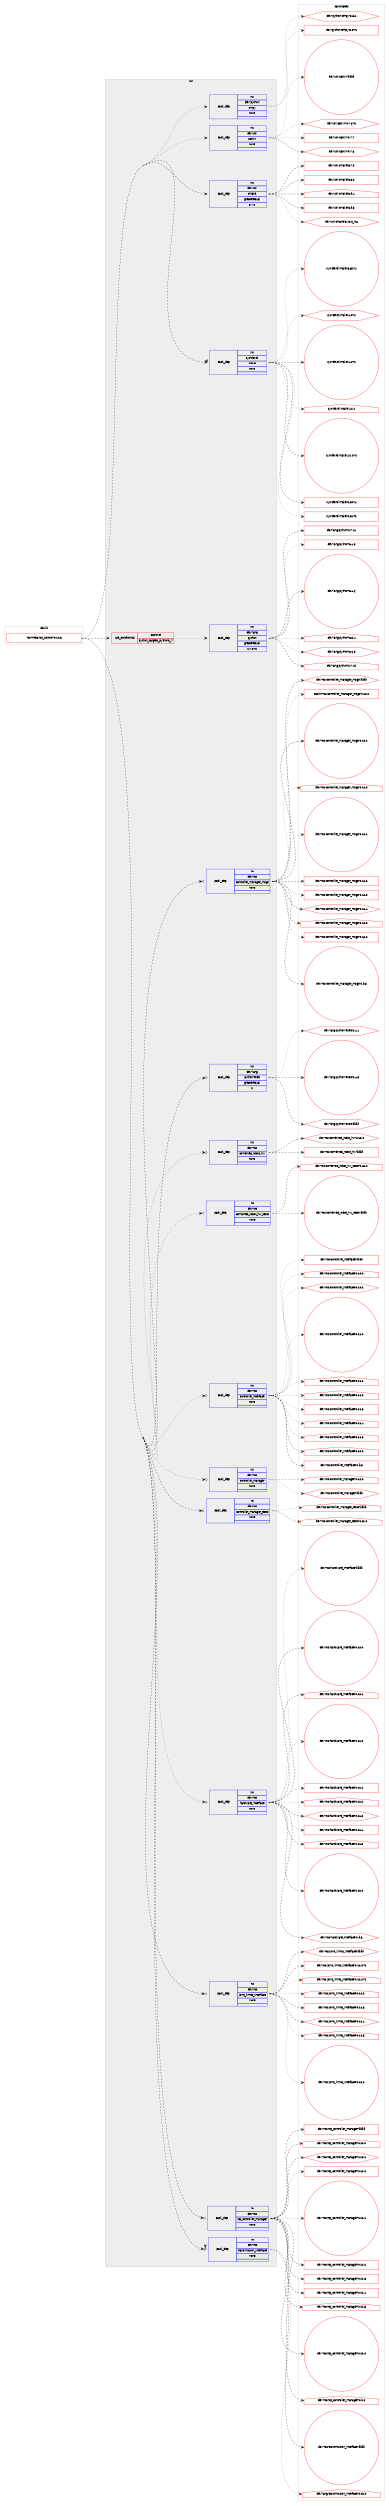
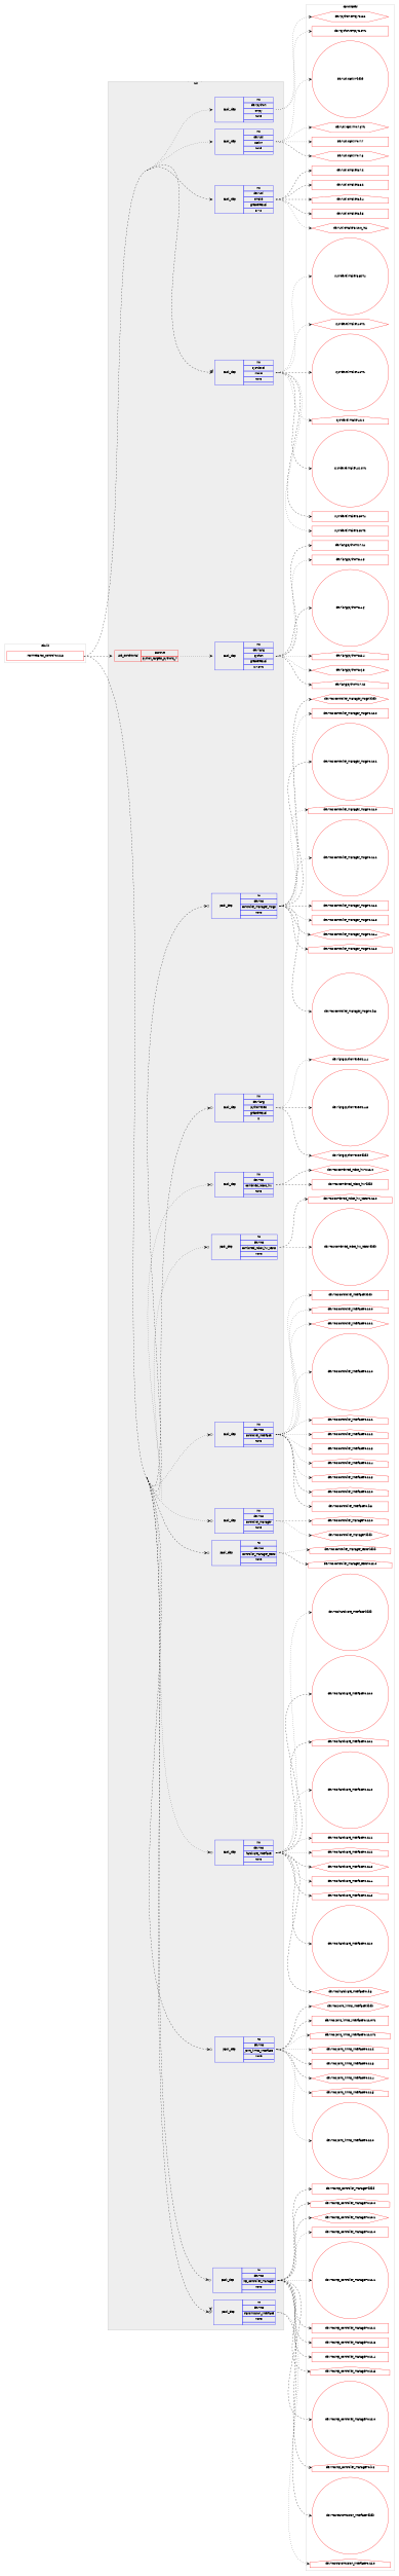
  digraph {
    compound=true
    concentrate=true
    fontname=Helvetica
    fontsize=10
    newrank=true
    rankdir=LR
    ranksep=1.5
    node [color=red fontname=Helvetica fontsize=10 shape=box]
    edge [arrowhead=vee headport=w style=dashed tailport=e weight=100]
    n1 [label="ros-meta/ros_control-0.11.3" width=4]
    n2 [color=blue label=<<TABLE BORDER="0" CELLBORDER="1" CELLSPACING="0" CELLPADDING="4" WIDTH="220"><TR><TD ROWSPAN="6" CELLPADDING="30">pack_dep</TD></TR><TR><TD WIDTH="110">no</TD></TR><TR><TD>dev-python</TD></TR><TR><TD>empy</TD></TR><TR><TD>none</TD></TR><TR><TD></TD></TR></TABLE>> shape=none]
    n3 [color=blue label=<<TABLE BORDER="0" CELLBORDER="1" CELLSPACING="0" CELLPADDING="4" WIDTH="220"><TR><TD ROWSPAN="6" CELLPADDING="30">pack_dep</TD></TR><TR><TD WIDTH="110">no</TD></TR><TR><TD>dev-util</TD></TR><TR><TD>catkin</TD></TR><TR><TD>none</TD></TR><TR><TD></TD></TR></TABLE>> shape=none]
    n4 [color=blue label=<<TABLE BORDER="0" CELLBORDER="1" CELLSPACING="0" CELLPADDING="4" WIDTH="220"><TR><TD ROWSPAN="6" CELLPADDING="30">pack_dep</TD></TR><TR><TD WIDTH="110">no</TD></TR><TR><TD>dev-util</TD></TR><TR><TD>cmake</TD></TR><TR><TD>greaterequal</TD></TR><TR><TD>3.7.2</TD></TR></TABLE>> shape=none]
    n5 [color=blue label=<<TABLE BORDER="0" CELLBORDER="1" CELLSPACING="0" CELLPADDING="4" WIDTH="220"><TR><TD ROWSPAN="6" CELLPADDING="30">pack_dep</TD></TR><TR><TD WIDTH="110">no</TD></TR><TR><TD>sys-devel</TD></TR><TR><TD>make</TD></TR><TR><TD>none</TD></TR><TR><TD></TD></TR></TABLE>> shape=none]
    n6 [color=blue label=<<TABLE BORDER="0" CELLBORDER="1" CELLSPACING="0" CELLPADDING="4" WIDTH="220"><TR><TD ROWSPAN="6" CELLPADDING="30">pack_dep</TD></TR><TR><TD WIDTH="110">no</TD></TR><TR><TD>dev-lang</TD></TR><TR><TD>python</TD></TR><TR><TD>greaterequal</TD></TR><TR><TD>2.7.5-r2</TD></TR></TABLE>> shape=none]
    n7 [label=<<TABLE BORDER="0" CELLBORDER="1" CELLSPACING="0" CELLPADDING="4"><TR><TD ROWSPAN="3" CELLPADDING="10">use_conditional</TD></TR><TR><TD>positive</TD></TR><TR><TD>python_targets_python2_7</TD></TR></TABLE>> shape=none]
    n8 [color=blue label=<<TABLE BORDER="0" CELLBORDER="1" CELLSPACING="0" CELLPADDING="4" WIDTH="220"><TR><TD ROWSPAN="6" CELLPADDING="30">pack_dep</TD></TR><TR><TD WIDTH="110">no</TD></TR><TR><TD>dev-ros</TD></TR><TR><TD>controller_manager_msgs</TD></TR><TR><TD>none</TD></TR><TR><TD></TD></TR></TABLE>> shape=none]
    n9 [color=blue label=<<TABLE BORDER="0" CELLBORDER="1" CELLSPACING="0" CELLPADDING="4" WIDTH="220"><TR><TD ROWSPAN="6" CELLPADDING="30">pack_dep</TD></TR><TR><TD WIDTH="110">no</TD></TR><TR><TD>dev-lang</TD></TR><TR><TD>python-exec</TD></TR><TR><TD>greaterequal</TD></TR><TR><TD>2</TD></TR></TABLE>> shape=none]
    n10 [color=blue label=<<TABLE BORDER="0" CELLBORDER="1" CELLSPACING="0" CELLPADDING="4" WIDTH="220"><TR><TD ROWSPAN="6" CELLPADDING="30">pack_dep</TD></TR><TR><TD WIDTH="110">no</TD></TR><TR><TD>dev-ros</TD></TR><TR><TD>combined_robot_hw</TD></TR><TR><TD>none</TD></TR><TR><TD></TD></TR></TABLE>> shape=none]
    n11 [color=blue label=<<TABLE BORDER="0" CELLBORDER="1" CELLSPACING="0" CELLPADDING="4" WIDTH="220"><TR><TD ROWSPAN="6" CELLPADDING="30">pack_dep</TD></TR><TR><TD WIDTH="110">no</TD></TR><TR><TD>dev-ros</TD></TR><TR><TD>combined_robot_hw_tests</TD></TR><TR><TD>none</TD></TR><TR><TD></TD></TR></TABLE>> shape=none]
    n12 [color=blue label=<<TABLE BORDER="0" CELLBORDER="1" CELLSPACING="0" CELLPADDING="4" WIDTH="220"><TR><TD ROWSPAN="6" CELLPADDING="30">pack_dep</TD></TR><TR><TD WIDTH="110">no</TD></TR><TR><TD>dev-ros</TD></TR><TR><TD>controller_interface</TD></TR><TR><TD>none</TD></TR><TR><TD></TD></TR></TABLE>> shape=none]
    n13 [color=blue label=<<TABLE BORDER="0" CELLBORDER="1" CELLSPACING="0" CELLPADDING="4" WIDTH="220"><TR><TD ROWSPAN="6" CELLPADDING="30">pack_dep</TD></TR><TR><TD WIDTH="110">no</TD></TR><TR><TD>dev-ros</TD></TR><TR><TD>controller_manager</TD></TR><TR><TD>none</TD></TR><TR><TD></TD></TR></TABLE>> shape=none]
    n14 [color=blue label=<<TABLE BORDER="0" CELLBORDER="1" CELLSPACING="0" CELLPADDING="4" WIDTH="220"><TR><TD ROWSPAN="6" CELLPADDING="30">pack_dep</TD></TR><TR><TD WIDTH="110">no</TD></TR><TR><TD>dev-ros</TD></TR><TR><TD>controller_manager_tests</TD></TR><TR><TD>none</TD></TR><TR><TD></TD></TR></TABLE>> shape=none]
    n15 [color=blue label=<<TABLE BORDER="0" CELLBORDER="1" CELLSPACING="0" CELLPADDING="4" WIDTH="220"><TR><TD ROWSPAN="6" CELLPADDING="30">pack_dep</TD></TR><TR><TD WIDTH="110">no</TD></TR><TR><TD>dev-ros</TD></TR><TR><TD>hardware_interface</TD></TR><TR><TD>none</TD></TR><TR><TD></TD></TR></TABLE>> shape=none]
    n16 [color=blue label=<<TABLE BORDER="0" CELLBORDER="1" CELLSPACING="0" CELLPADDING="4" WIDTH="220"><TR><TD ROWSPAN="6" CELLPADDING="30">pack_dep</TD></TR><TR><TD WIDTH="110">no</TD></TR><TR><TD>dev-ros</TD></TR><TR><TD>joint_limits_interface</TD></TR><TR><TD>none</TD></TR><TR><TD></TD></TR></TABLE>> shape=none]
    n17 [color=blue label=<<TABLE BORDER="0" CELLBORDER="1" CELLSPACING="0" CELLPADDING="4" WIDTH="220"><TR><TD ROWSPAN="6" CELLPADDING="30">pack_dep</TD></TR><TR><TD WIDTH="110">no</TD></TR><TR><TD>dev-ros</TD></TR><TR><TD>rqt_controller_manager</TD></TR><TR><TD>none</TD></TR><TR><TD></TD></TR></TABLE>> shape=none]
    n18 [color=blue label=<<TABLE BORDER="0" CELLBORDER="1" CELLSPACING="0" CELLPADDING="4" WIDTH="220"><TR><TD ROWSPAN="6" CELLPADDING="30">pack_dep</TD></TR><TR><TD WIDTH="110">no</TD></TR><TR><TD>dev-ros</TD></TR><TR><TD>transmission_interface</TD></TR><TR><TD>none</TD></TR><TR><TD></TD></TR></TABLE>> shape=none]
    n19 [label="dev-python/empy-3.3-r1" width=4]
    n20 [label="dev-python/empy-3.3.2" shape=hexagon width=4]
    n21 [label="dev-util/catkin-0.7.6-r1" shape=hexagon width=4]
    n22 [label="dev-util/catkin-0.7.7" width=4]
    n23 [label="dev-util/catkin-0.7.8" shape=hexagon width=4]
    n24 [label="dev-util/catkin-9999" shape=circle width=4]
    n25 [label="dev-util/cmake-3.10.0_rc4" shape=hexagon width=4]
    n26 [label="dev-util/cmake-3.7.2" width=4]
    n27 [label="dev-util/cmake-3.8.2" width=4]
    n28 [label="dev-util/cmake-3.9.4" shape=house width=4]
    n29 [label="dev-util/cmake-3.9.5" width=4]
    n30 [label="sys-devel/make-3.80-r4" width=4]
    n31 [label="sys-devel/make-3.81-r2" width=4]
    n32 [label="sys-devel/make-3.82-r4" shape=circle width=4]
    n33 [label="sys-devel/make-4.0-r1" shape=hexagon width=4]
    n34 [label="sys-devel/make-4.1-r1" shape=circle width=4]
    n35 [label="sys-devel/make-4.2.1" shape=house width=4]
    n36 [label="sys-devel/make-4.2.1-r1" shape=circle width=4]
    n37 [label="dev-lang/python-2.7.12" shape=house width=4]
    n38 [label="dev-lang/python-2.7.14" width=4]
    n39 [label="dev-lang/python-3.4.5" width=4]
    n40 [label="dev-lang/python-3.4.6" shape=circle width=4]
    n41 [label="dev-lang/python-3.5.4" shape=house width=4]
    n42 [label="dev-lang/python-3.6.3" shape=hexagon width=4]
    n43 [label="dev-lang/python-exec-2.4.4" shape=hexagon width=4]
    n44 [label="dev-lang/python-exec-2.4.5" shape=circle width=4]
    n45 [label="dev-lang/python-exec-9999" shape=hexagon width=4]
    n46 [label="dev-ros/combined_robot_hw-0.12.0" shape=hexagon width=4]
    n47 [label="dev-ros/combined_robot_hw-9999" width=4]
    n48 [label="dev-ros/combined_robot_hw_tests-0.12.0" shape=house width=4]
    n49 [label="dev-ros/combined_robot_hw_tests-9999" shape=circle width=4]
    n50 [label="dev-ros/controller_interface-0.10.0" shape=house width=4]
    n51 [label="dev-ros/controller_interface-0.10.1" shape=hexagon width=4]
    n52 [label="dev-ros/controller_interface-0.11.0" shape=circle width=4]
    n53 [label="dev-ros/controller_interface-0.11.1" shape=house width=4]
    n54 [label="dev-ros/controller_interface-0.11.2" shape=house width=4]
    n55 [label="dev-ros/controller_interface-0.11.3" width=4]
    n56 [label="dev-ros/controller_interface-0.11.4" shape=house width=4]
    n57 [label="dev-ros/controller_interface-0.11.5" shape=house width=4]
    n58 [label="dev-ros/controller_interface-0.12.0" shape=house width=4]
    n59 [label="dev-ros/controller_interface-0.9.3" width=4]
    n60 [label="dev-ros/controller_interface-9999" width=4]
    n61 [label="dev-ros/controller_manager-0.12.0" shape=house width=4]
    n62 [label="dev-ros/controller_manager-9999" shape=hexagon width=4]
-   n63 [label="catkin-ros/controller_manager_msgs-0.10.0" width=4]
+   n63 [label="dev-ros/controller_manager_msgs-0.10.0" width=4]
    n64 [label="dev-ros/controller_manager_msgs-0.10.1" shape=circle width=4]
    n65 [label="dev-ros/controller_manager_msgs-0.11.0" shape=house width=4]
    n66 [label="dev-ros/controller_manager_msgs-0.11.1" shape=circle width=4]
    n67 [label="dev-ros/controller_manager_msgs-0.11.2" width=4]
    n68 [label="dev-ros/controller_manager_msgs-0.11.3" width=4]
    n69 [label="dev-ros/controller_manager_msgs-0.11.4" shape=hexagon width=4]
    n70 [label="dev-ros/controller_manager_msgs-0.11.5" shape=house width=4]
-   n71 [label="dev-ros/controller_manager_msgs-0.12.0" width=4]
    n72 [label="dev-ros/controller_manager_msgs-0.9.3" shape=circle width=4]
    n73 [label="dev-ros/controller_manager_msgs-9999" shape=hexagon width=4]
    n74 [label="dev-ros/controller_manager_tests-0.12.0" shape=house width=4]
    n75 [label="dev-ros/controller_manager_tests-9999" shape=house width=4]
    n76 [label="dev-ros/hardware_interface-0.10.0" shape=circle width=4]
    n77 [label="dev-ros/hardware_interface-0.10.1" shape=house width=4]
    n78 [label="dev-ros/hardware_interface-0.11.0" shape=circle width=4]
    n79 [label="dev-ros/hardware_interface-0.11.1" width=4]
    n80 [label="dev-ros/hardware_interface-0.11.2" shape=house width=4]
    n81 [label="dev-ros/hardware_interface-0.11.3" shape=hexagon width=4]
    n82 [label="dev-ros/hardware_interface-0.11.4" width=4]
    n83 [label="dev-ros/hardware_interface-0.11.5" shape=house width=4]
    n84 [label="dev-ros/hardware_interface-0.12.0" shape=circle width=4]
    n85 [label="dev-ros/hardware_interface-0.9.3" shape=hexagon width=4]
    n86 [label="dev-ros/hardware_interface-9999" shape=circle width=4]
    n87 [label="dev-ros/joint_limits_interface-0.11.0-r1" width=4]
    n88 [label="dev-ros/joint_limits_interface-0.11.1-r1" shape=house width=4]
    n89 [label="dev-ros/joint_limits_interface-0.11.2" shape=house width=4]
    n90 [label="dev-ros/joint_limits_interface-0.11.3" width=4]
    n91 [label="dev-ros/joint_limits_interface-0.11.4" shape=hexagon width=4]
    n92 [label="dev-ros/joint_limits_interface-0.11.5" shape=house width=4]
    n93 [label="dev-ros/joint_limits_interface-0.12.0" shape=circle width=4]
    n94 [label="dev-ros/joint_limits_interface-9999" shape=hexagon width=4]
    n95 [label="dev-ros/rqt_controller_manager-0.10.0" shape=house width=4]
    n96 [label="dev-ros/rqt_controller_manager-0.10.1" shape=hexagon width=4]
    n97 [label="dev-ros/rqt_controller_manager-0.11.0" width=4]
    n98 [label="dev-ros/rqt_controller_manager-0.11.1" shape=circle width=4]
    n99 [label="dev-ros/rqt_controller_manager-0.11.2" width=4]
    n100 [label="dev-ros/rqt_controller_manager-0.11.3" width=4]
    n101 [label="dev-ros/rqt_controller_manager-0.11.4" width=4]
    n102 [label="dev-ros/rqt_controller_manager-0.11.5" shape=house width=4]
    n103 [label="dev-ros/rqt_controller_manager-0.12.0" shape=circle width=4]
    n104 [label="dev-ros/rqt_controller_manager-0.9.3" shape=house width=4]
    n105 [label="dev-ros/rqt_controller_manager-9999" width=4]
-   n106 [label="dev-lang/transmission_interface-0.12.0" shape=house width=4]
+   n106 [label="dev-ros/transmission_interface-0.12.0" shape=house width=4]
    n107 [label="dev-ros/transmission_interface-9999" shape=circle width=4]
    subgraph cluster_1 {
      color=gray
      label=<<i>ebuild</i>>
      rank=same
      n1
    }
    subgraph cluster_2 {
      color=gray
      label=<<i>dependencies</i>>
      subgraph cluster_3 {
        color=gray
        fillcolor="#eeeeee"
        label=<<i>compile</i>>
        style=filled
        subgraph sub_4 {
          color=gray
          fillcolor="#eeeeee"
          label=<<i>compile</i>>
          style=filled
          n2
        }
        subgraph sub_5 {
          color=gray
          fillcolor="#eeeeee"
          label=<<i>compile</i>>
          style=filled
          n3
        }
        subgraph sub_6 {
          color=gray
          fillcolor="#eeeeee"
          label=<<i>compile</i>>
          style=filled
          n4
        }
        subgraph sub_7 {
          color=gray
          fillcolor="#eeeeee"
          label=<<i>compile</i>>
          style=filled
          n5
        }
      }
      subgraph cluster_8 {
        color=gray
        fillcolor="#eeeeee"
        label=<<i>compile and run</i>>
        style=filled
        subgraph sub_9 {
          color=gray
          fillcolor="#eeeeee"
          label=<<i>compile and run</i>>
          style=filled
          n7
          subgraph sub_10 {
            color=gray
            fillcolor="#eeeeee"
            label=<<i>compile and run</i>>
            style=filled
            n6
          }
        }
        subgraph sub_11 {
          color=gray
          fillcolor="#eeeeee"
          label=<<i>compile and run</i>>
          style=filled
          n8
        }
        subgraph sub_12 {
          color=gray
          fillcolor="#eeeeee"
          label=<<i>compile and run</i>>
          style=filled
          n9
        }
        subgraph sub_13 {
          color=gray
          fillcolor="#eeeeee"
          label=<<i>compile and run</i>>
          style=filled
          n10
        }
        subgraph sub_14 {
          color=gray
          fillcolor="#eeeeee"
          label=<<i>compile and run</i>>
          style=filled
          n11
        }
        subgraph sub_15 {
          color=gray
          fillcolor="#eeeeee"
          label=<<i>compile and run</i>>
          style=filled
          n12
        }
        subgraph sub_16 {
          color=gray
          fillcolor="#eeeeee"
          label=<<i>compile and run</i>>
          style=filled
          n13
        }
        subgraph sub_17 {
          color=gray
          fillcolor="#eeeeee"
          label=<<i>compile and run</i>>
          style=filled
          n14
        }
        subgraph sub_18 {
          color=gray
          fillcolor="#eeeeee"
          label=<<i>compile and run</i>>
          style=filled
          n15
        }
        subgraph sub_19 {
          color=gray
          fillcolor="#eeeeee"
          label=<<i>compile and run</i>>
          style=filled
          n16
        }
        subgraph sub_20 {
          color=gray
          fillcolor="#eeeeee"
          label=<<i>compile and run</i>>
          style=filled
          n17
        }
        subgraph sub_21 {
          color=gray
          fillcolor="#eeeeee"
          label=<<i>compile and run</i>>
          style=filled
          n18
        }
      }
      subgraph cluster_22 {
        color=gray
        fillcolor="#eeeeee"
        label=<<i>run</i>>
        style=filled
      }
    }
    subgraph cluster_23 {
      color=gray
      label=<<i>candidates</i>>
      rank=same
      subgraph sub_24 {
        color=black
        label=<<i>candidates</i>>
        nodesep=1
        rank=same
        n19
        n20
      }
      subgraph sub_25 {
        color=black
        label=<<i>candidates</i>>
        nodesep=1
        rank=same
        n21
        n22
        n23
        n24
      }
      subgraph sub_26 {
        color=black
        label=<<i>candidates</i>>
        nodesep=1
        rank=same
        n25
        n26
        n27
        n28
        n29
      }
      subgraph sub_27 {
        color=black
        label=<<i>candidates</i>>
        nodesep=1
        rank=same
        n30
        n31
        n32
        n33
        n34
        n35
        n36
      }
      subgraph sub_28 {
        color=black
        label=<<i>candidates</i>>
        nodesep=1
        rank=same
        n37
        n38
        n39
        n40
        n41
        n42
      }
      subgraph sub_29 {
        color=black
        label=<<i>candidates</i>>
        nodesep=1
        rank=same
        n43
        n44
        n45
      }
      subgraph sub_30 {
        color=black
        label=<<i>candidates</i>>
        nodesep=1
        rank=same
        n46
        n47
      }
      subgraph sub_31 {
        color=black
        label=<<i>candidates</i>>
        nodesep=1
        rank=same
        n48
        n49
      }
      subgraph sub_32 {
        color=black
        label=<<i>candidates</i>>
        nodesep=1
        rank=same
        n50
        n51
        n52
        n53
        n54
        n55
        n56
        n57
        n58
        n59
        n60
      }
      subgraph sub_33 {
        color=black
        label=<<i>candidates</i>>
        nodesep=1
        rank=same
        n61
        n62
      }
      subgraph sub_34 {
        color=black
        label=<<i>candidates</i>>
        nodesep=1
        rank=same
        n63
        n64
        n65
        n66
        n67
        n68
        n69
        n70
-       n71
        n72
        n73
      }
      subgraph sub_35 {
        color=black
        label=<<i>candidates</i>>
        nodesep=1
        rank=same
        n74
        n75
      }
      subgraph sub_36 {
        color=black
        label=<<i>candidates</i>>
        nodesep=1
        rank=same
        n76
        n77
        n78
        n79
        n80
        n81
        n82
        n83
        n84
        n85
        n86
      }
      subgraph sub_37 {
        color=black
        label=<<i>candidates</i>>
        nodesep=1
        rank=same
        n87
        n88
        n89
        n90
        n91
        n92
        n93
        n94
      }
      subgraph sub_38 {
        color=black
        label=<<i>candidates</i>>
        nodesep=1
        rank=same
        n95
        n96
        n97
        n98
        n99
        n100
        n101
        n102
        n103
        n104
        n105
      }
      subgraph sub_39 {
        color=black
        label=<<i>candidates</i>>
        nodesep=1
        rank=same
        n106
        n107
      }
    }
    n1 -> n2 [style=dotted weight=20]
    n1 -> n3 [style=dotted weight=20]
    n1 -> n4 [weight=20]
    n1 -> n5 [weight=20]
    n1 -> n7 [weight=20]
    n1 -> n8 [arrowhead=odotvee weight=20]
    n1 -> n9 [arrowhead=odotvee weight=20]
    n1 -> n10 [arrowhead=odotvee style=dotted weight=20]
    n1 -> n11 [arrowhead=odotvee style=dotted weight=20]
    n1 -> n12 [arrowhead=odotvee style=dotted weight=20]
    n1 -> n13 [arrowhead=odotvee style=dotted weight=20]
    n1 -> n14 [arrowhead=odotvee weight=20]
    n1 -> n15 [arrowhead=odotvee style=dotted weight=20]
    n1 -> n16 [arrowhead=odotvee weight=20]
    n1 -> n17 [arrowhead=odotvee weight=20]
    n1 -> n18 [arrowhead=odotvee weight=20]
    n2 -> n19 [style=dotted]
    n2 -> n20 [style=dotted]
    n3 -> n21 [style=dotted]
    n3 -> n22 [style=dotted]
    n3 -> n23
    n3 -> n24 [style=dotted]
    n4 -> n25 [style=dotted]
    n4 -> n26
    n4 -> n27
    n4 -> n28
    n4 -> n29
    n5 -> n30
    n5 -> n31 [style=dotted]
    n5 -> n32 [style=dotted]
    n5 -> n33 [style=dotted]
    n5 -> n34
    n5 -> n35 [style=dotted]
    n5 -> n36
    n6 -> n37
    n6 -> n38
    n6 -> n39 [style=dotted]
    n6 -> n40
    n6 -> n41 [style=dotted]
    n6 -> n42 [style=dotted]
    n7 -> n6 [style=dotted weight=20]
    n8 -> n63 [style=dotted]
    n8 -> n64
    n8 -> n65 [style=dotted]
    n8 -> n66 [style=dotted]
    n8 -> n67
    n8 -> n68 [style=dotted]
    n8 -> n69
    n8 -> n70
-   n8 -> n71 [style=dotted]
    n8 -> n72
    n8 -> n73
    n9 -> n43 [style=dotted]
    n9 -> n44
    n9 -> n45
    n10 -> n46
    n10 -> n47
    n11 -> n48
    n11 -> n49
    n12 -> n50 [style=dotted]
    n12 -> n51 [style=dotted]
    n12 -> n52 [style=dotted]
    n12 -> n53 [style=dotted]
    n12 -> n54 [style=dotted]
    n12 -> n55 [style=dotted]
    n12 -> n56 [style=dotted]
    n12 -> n57 [style=dotted]
    n12 -> n58
    n12 -> n59
    n12 -> n60 [style=dotted]
    n13 -> n61
    n13 -> n62 [style=dotted]
    n14 -> n74
    n14 -> n75 [style=dotted]
    n15 -> n76
    n15 -> n77
    n15 -> n78 [style=dotted]
    n15 -> n79 [style=dotted]
    n15 -> n80 [style=dotted]
    n15 -> n81
    n15 -> n82 [style=dotted]
    n15 -> n83
    n15 -> n84
    n15 -> n85
    n15 -> n86 [style=dotted]
    n16 -> n87
    n16 -> n88 [style=dotted]
    n16 -> n89 [style=dotted]
    n16 -> n90
    n16 -> n91
    n16 -> n92 [style=dotted]
    n16 -> n93 [style=dotted]
    n16 -> n94
    n17 -> n95
    n17 -> n96
    n17 -> n97 [style=dotted]
    n17 -> n98 [style=dotted]
    n17 -> n99
    n17 -> n100
    n17 -> n101
    n17 -> n102
    n17 -> n103
    n17 -> n104
    n17 -> n105
    n18 -> n106 [style=dotted]
    n18 -> n107
  }
